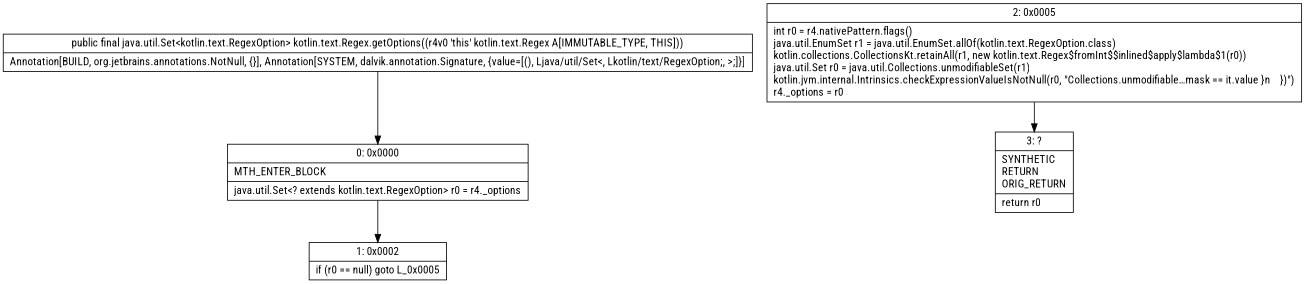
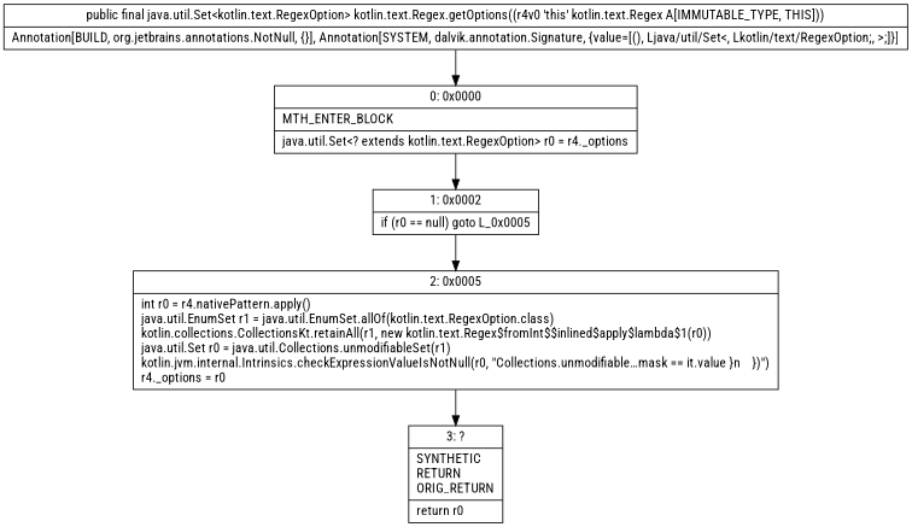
  digraph {
    fontname="Roboto Condensed"
    node [fontname="Roboto Condensed" shape=record]
    edge [fontname="Roboto Condensed"]
    n1 [label="{0\:\ 0x0000|MTH_ENTER_BLOCK\l|java.util.Set\<? extends kotlin.text.RegexOption\> r0 = r4._options\l}"]
    n2 [label="{1\:\ 0x0002|if (r0 == null) goto L_0x0005\l}"]
-   n3 [label="{2\:\ 0x0005|int r0 = r4.nativePattern.flags()\ljava.util.EnumSet r1 = java.util.EnumSet.allOf(kotlin.text.RegexOption.class)\lkotlin.collections.CollectionsKt.retainAll(r1, new kotlin.text.Regex$fromInt$$inlined$apply$lambda$1(r0))\ljava.util.Set r0 = java.util.Collections.unmodifiableSet(r1)\lkotlin.jvm.internal.Intrinsics.checkExpressionValueIsNotNull(r0, \"Collections.unmodifiable…mask == it.value \}n    \})\")\lr4._options = r0\l}"]
+   n3 [label="{2\:\ 0x0005|int r0 = r4.nativePattern.apply()\ljava.util.EnumSet r1 = java.util.EnumSet.allOf(kotlin.text.RegexOption.class)\lkotlin.collections.CollectionsKt.retainAll(r1, new kotlin.text.Regex$fromInt$$inlined$apply$lambda$1(r0))\ljava.util.Set r0 = java.util.Collections.unmodifiableSet(r1)\lkotlin.jvm.internal.Intrinsics.checkExpressionValueIsNotNull(r0, \"Collections.unmodifiable…mask == it.value \}n    \})\")\lr4._options = r0\l}"]
    n4 [label="{3\:\ ?|SYNTHETIC\lRETURN\lORIG_RETURN\l|return r0\l}"]
    n5 [label="{public final java.util.Set\<kotlin.text.RegexOption\> kotlin.text.Regex.getOptions((r4v0 'this' kotlin.text.Regex A[IMMUTABLE_TYPE, THIS]))  | Annotation[BUILD, org.jetbrains.annotations.NotNull, \{\}], Annotation[SYSTEM, dalvik.annotation.Signature, \{value=[(), Ljava\/util\/Set\<, Lkotlin\/text\/RegexOption;, \>;]\}]\l}"]
    n1 -> n2
+   n2 -> n3
    n3 -> n4
    n5 -> n1
  }
